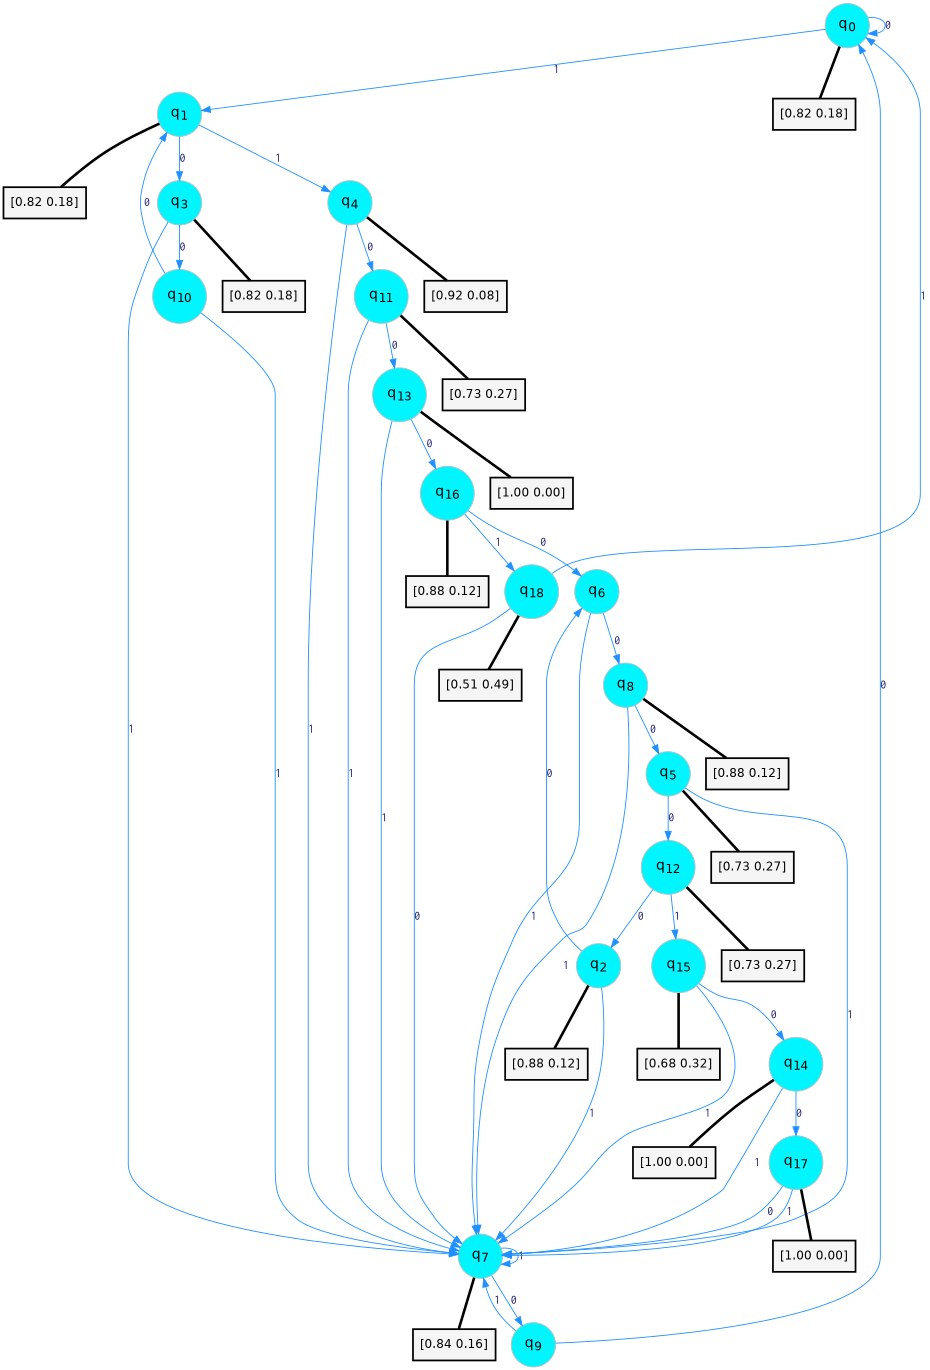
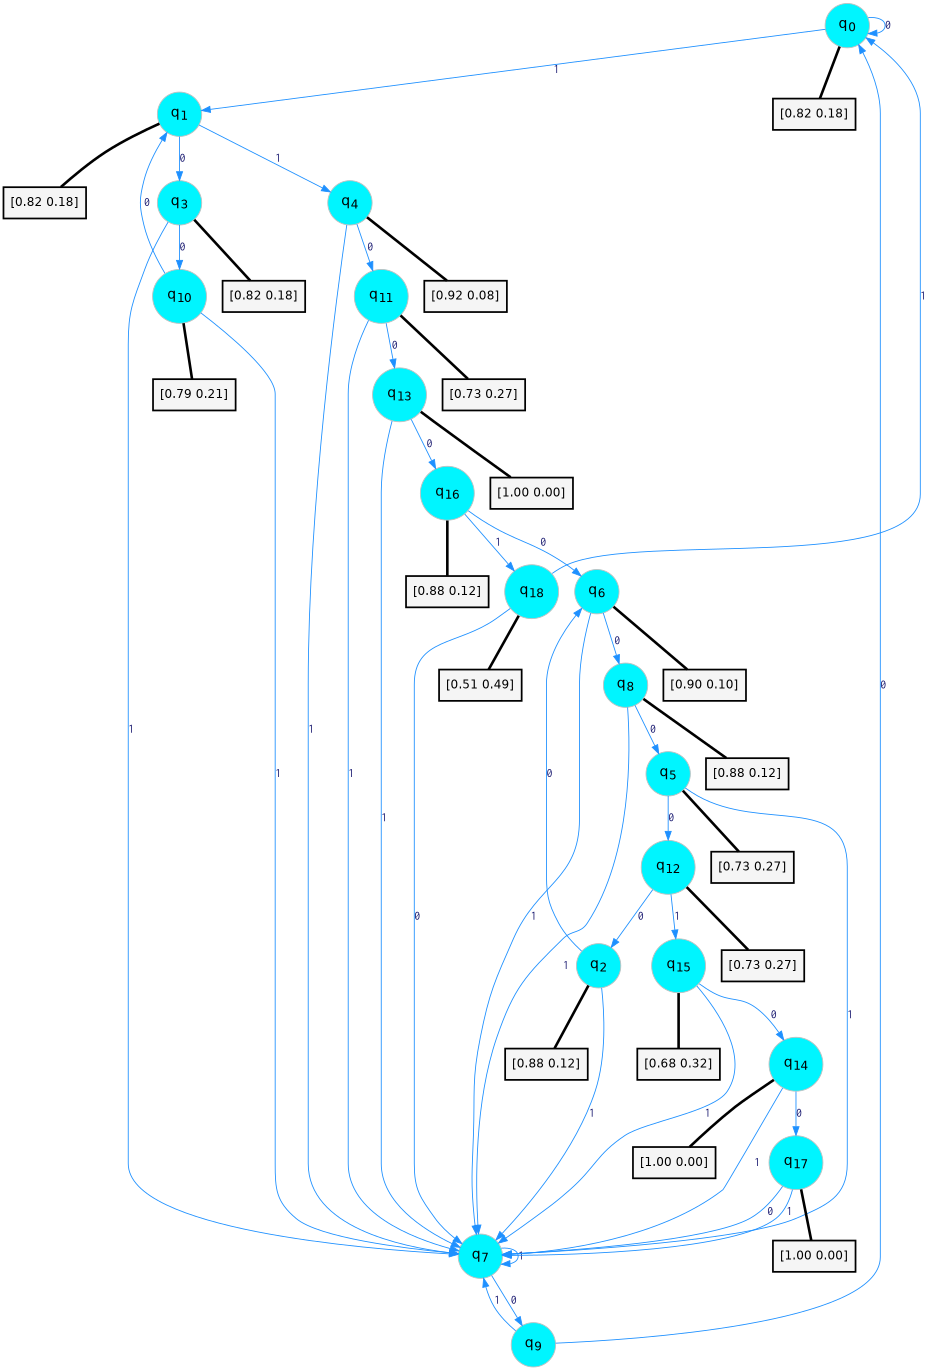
  digraph {
    rankdir=TD
    node [color=gray fillcolor=turquoise1 fontcolor=black fontname=Helvetica fontsize=16 fontweight=bold shape=circle style=filled]
    edge [arrowsize=1 color=dodgerblue1 fontcolor=midnightblue fontname=courier fontweight=bold penwidth=1 style=solid weight=20]
    n1 [label=<q<SUB>0</SUB>>]
    n2 [label=<q<SUB>1</SUB>>]
    n3 [color=black fillcolor=whitesmoke fontsize=14 label="[0.82 0.18]" penwidth=2 shape=box]
    n4 [label=<q<SUB>3</SUB>>]
    n5 [label=<q<SUB>4</SUB>>]
    n6 [color=black fillcolor=whitesmoke fontsize=14 label="[0.82 0.18]" penwidth=2 shape=box]
    n7 [label=<q<SUB>7</SUB>>]
    n8 [label=<q<SUB>10</SUB>>]
    n9 [color=black fillcolor=whitesmoke fontsize=14 label="[0.82 0.18]" penwidth=2 shape=box]
    n10 [label=<q<SUB>11</SUB>>]
    n11 [color=black fillcolor=whitesmoke fontsize=14 label="[0.92 0.08]" penwidth=2 shape=box]
    n12 [label=<q<SUB>2</SUB>>]
    n13 [label=<q<SUB>6</SUB>>]
    n14 [color=black fillcolor=whitesmoke fontsize=14 label="[0.88 0.12]" penwidth=2 shape=box]
    n15 [label=<q<SUB>8</SUB>>]
+   n16 [color=black fillcolor=whitesmoke fontsize=14 label="[0.90 0.10]" penwidth=2 shape=box]
    n17 [label=<q<SUB>9</SUB>>]
-   n18 [color=black fillcolor=whitesmoke fontsize=14 label="[0.84 0.16]" penwidth=2 shape=box]
+   n19 [color=black fillcolor=whitesmoke fontsize=14 label="[0.79 0.21]" penwidth=2 shape=box]
    n20 [label=<q<SUB>13</SUB>>]
    n21 [color=black fillcolor=whitesmoke fontsize=14 label="[0.73 0.27]" penwidth=2 shape=box]
    n22 [label=<q<SUB>5</SUB>>]
    n23 [label=<q<SUB>12</SUB>>]
    n24 [color=black fillcolor=whitesmoke fontsize=14 label="[0.73 0.27]" penwidth=2 shape=box]
    n25 [label=<q<SUB>15</SUB>>]
    n26 [color=black fillcolor=whitesmoke fontsize=14 label="[0.73 0.27]" penwidth=2 shape=box]
    n27 [color=black fillcolor=whitesmoke fontsize=14 label="[0.88 0.12]" penwidth=2 shape=box]
    n28 [label=<q<SUB>16</SUB>>]
    n29 [color=black fillcolor=whitesmoke fontsize=14 label="[1.00 0.00]" penwidth=2 shape=box]
    n30 [label=<q<SUB>14</SUB>>]
    n31 [color=black fillcolor=whitesmoke fontsize=14 label="[0.68 0.32]" penwidth=2 shape=box]
    n32 [label=<q<SUB>18</SUB>>]
    n33 [color=black fillcolor=whitesmoke fontsize=14 label="[0.88 0.12]" penwidth=2 shape=box]
    n34 [label=<q<SUB>17</SUB>>]
    n35 [color=black fillcolor=whitesmoke fontsize=14 label="[1.00 0.00]" penwidth=2 shape=box]
    n36 [color=black fillcolor=whitesmoke fontsize=14 label="[1.00 0.00]" penwidth=2 shape=box]
    n37 [color=black fillcolor=whitesmoke fontsize=14 label="[0.51 0.49]" penwidth=2 shape=box]
    n1 -> n1 [label=0]
    n1 -> n2 [label=1]
    n1 -> n3 [arrowhead=none color=black penwidth=3]
    n2 -> n4 [label=0]
    n2 -> n5 [label=1]
    n2 -> n6 [arrowhead=none color=black penwidth=3]
    n4 -> n7 [label=1]
    n4 -> n8 [label=0]
    n4 -> n9 [arrowhead=none color=black penwidth=3]
    n5 -> n7 [label=1]
    n5 -> n10 [label=0]
    n5 -> n11 [arrowhead=none color=black penwidth=3]
    n7 -> n7 [label=1]
    n7 -> n17 [label=0]
-   n7 -> n18 [arrowhead=none color=black penwidth=3]
    n8 -> n2 [label=0]
    n8 -> n7 [label=1]
+   n8 -> n19 [arrowhead=none color=black penwidth=3]
    n10 -> n7 [label=1]
    n10 -> n20 [label=0]
    n10 -> n21 [arrowhead=none color=black penwidth=3]
    n12 -> n7 [label=1]
    n12 -> n13 [label=0]
    n12 -> n14 [arrowhead=none color=black penwidth=3]
    n13 -> n7 [label=1]
    n13 -> n15 [label=0]
+   n13 -> n16 [arrowhead=none color=black penwidth=3]
    n15 -> n7 [label=1]
    n15 -> n22 [label=0]
    n15 -> n27 [arrowhead=none color=black penwidth=3]
    n17 -> n1 [label=0]
    n17 -> n7 [label=1]
    n20 -> n7 [label=1]
    n20 -> n28 [label=0]
    n20 -> n29 [arrowhead=none color=black penwidth=3]
    n22 -> n7 [label=1]
    n22 -> n23 [label=0]
    n22 -> n24 [arrowhead=none color=black penwidth=3]
    n23 -> n12 [label=0]
    n23 -> n25 [label=1]
    n23 -> n26 [arrowhead=none color=black penwidth=3]
    n25 -> n7 [label=1]
    n25 -> n30 [label=0]
    n25 -> n31 [arrowhead=none color=black penwidth=3]
    n28 -> n13 [label=0]
    n28 -> n32 [label=1]
    n28 -> n33 [arrowhead=none color=black penwidth=3]
    n30 -> n7 [label=1]
    n30 -> n34 [label=0]
    n30 -> n35 [arrowhead=none color=black penwidth=3]
    n32 -> n1 [label=1]
    n32 -> n7 [label=0]
    n32 -> n37 [arrowhead=none color=black penwidth=3]
    n34 -> n7 [label=0]
    n34 -> n7 [label=1]
    n34 -> n36 [arrowhead=none color=black penwidth=3]
  }
